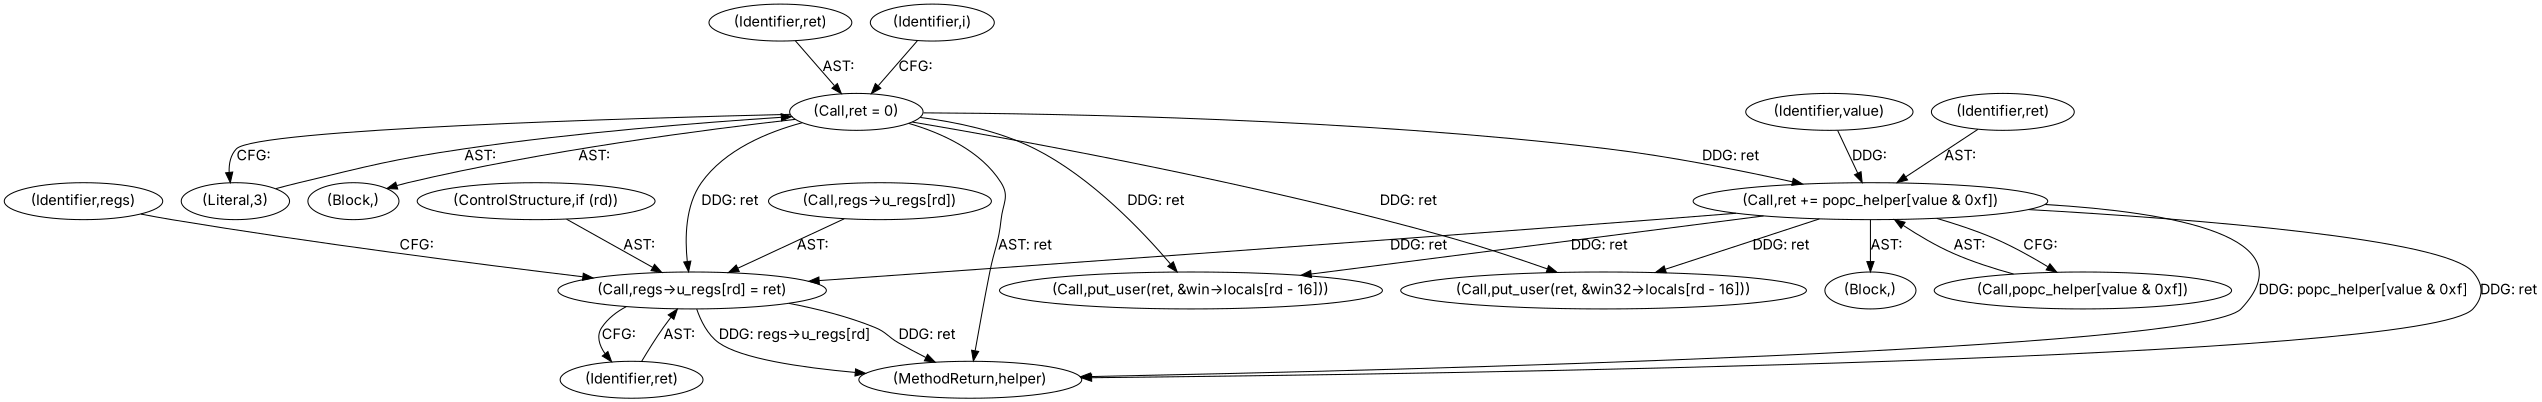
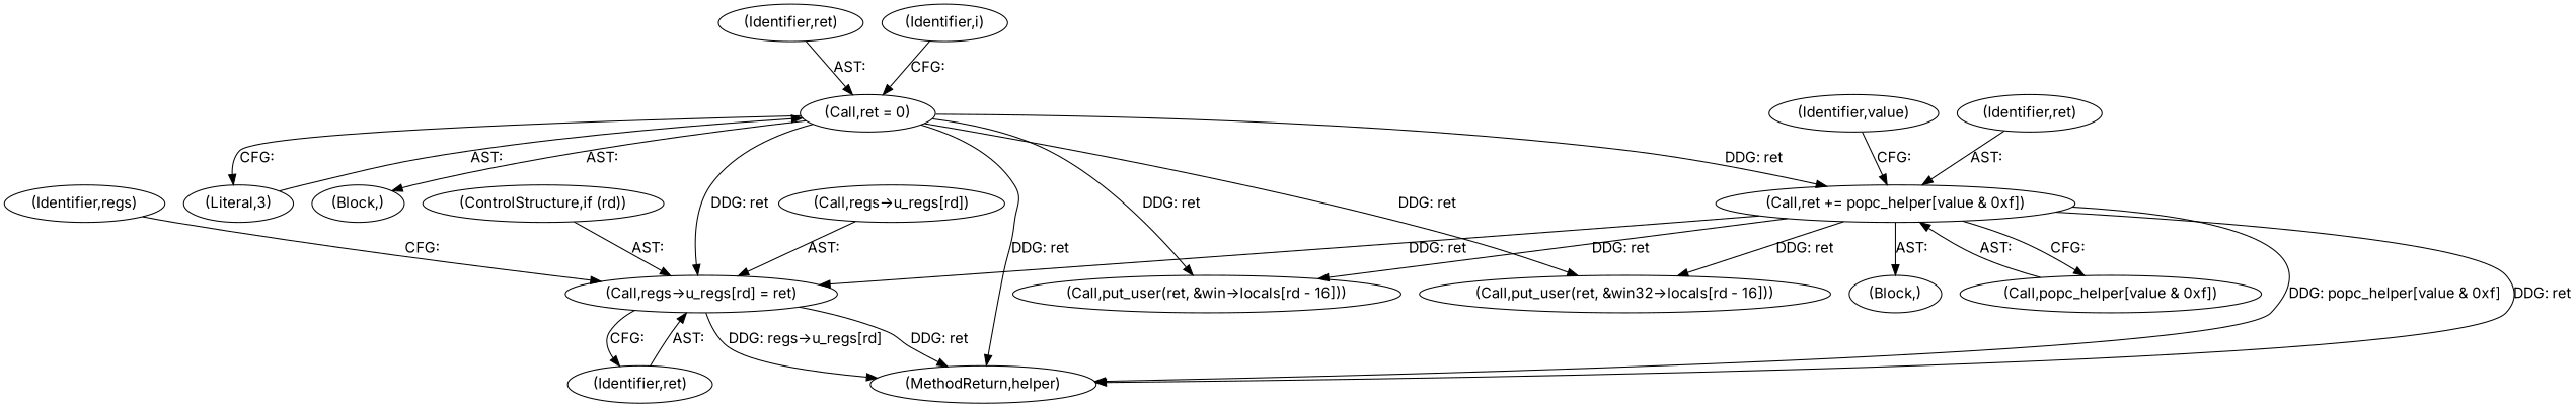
  digraph {
    fontname=Inter
    node [fontname=Inter]
    edge [fontname=Inter]
    n1 [label="(Call,regs->u_regs[rd] = ret)"]
    n2 [label="(Identifier,ret)"]
    n3 [label="(MethodReturn,helper)"]
    n4 [label="(ControlStructure,if (rd))"]
    n5 [label="(Call,ret = 0)"]
    n6 [label="(Call,ret += popc_helper[value & 0xf])"]
    n7 [label="(Literal,3)"]
    n8 [label="(Call,put_user(ret, &win->locals[rd - 16]))"]
    n9 [label="(Block,)"]
    n10 [label="(Call,put_user(ret, &win32->locals[rd - 16]))"]
    n11 [label="(Block,)"]
    n12 [label="(Call,popc_helper[value & 0xf])"]
    n13 [label="(Call,regs->u_regs[rd])"]
    n14 [label="(Identifier,ret)"]
    n15 [label="(Identifier,i)"]
    n16 [label="(Identifier,regs)"]
    n17 [label="(Identifier,ret)"]
    n18 [label="(Identifier,value)"]
    n1 -> n2 [label="CFG: "]
    n1 -> n3 [label="DDG: ret"]
    n1 -> n3 [label="DDG: regs->u_regs[rd]"]
    n2 -> n1 [label="AST: "]
    n4 -> n1 [label="AST: "]
    n5 -> n1 [label="DDG: ret"]
-   n5 -> n3 [label="AST: ret"]
+   n5 -> n3 [label="DDG: ret"]
    n5 -> n6 [label="DDG: ret"]
    n5 -> n7 [label="CFG: "]
    n5 -> n8 [label="DDG: ret"]
    n5 -> n9 [label="AST: "]
    n5 -> n10 [label="DDG: ret"]
    n6 -> n1 [label="DDG: ret"]
    n6 -> n3 [label="DDG: popc_helper[value & 0xf]"]
    n6 -> n3 [label="DDG: ret"]
    n6 -> n8 [label="DDG: ret"]
    n6 -> n10 [label="DDG: ret"]
    n6 -> n11 [label="AST: "]
    n6 -> n12 [label="CFG: "]
    n7 -> n5 [label="AST: "]
    n12 -> n6 [label="AST: "]
    n13 -> n1 [label="AST: "]
    n14 -> n5 [label="AST: "]
    n15 -> n5 [label="CFG: "]
    n16 -> n1 [label="CFG: "]
    n17 -> n6 [label="AST: "]
-   n18 -> n6 [label="DDG: "]
+   n18 -> n6 [label="CFG: "]
  }
